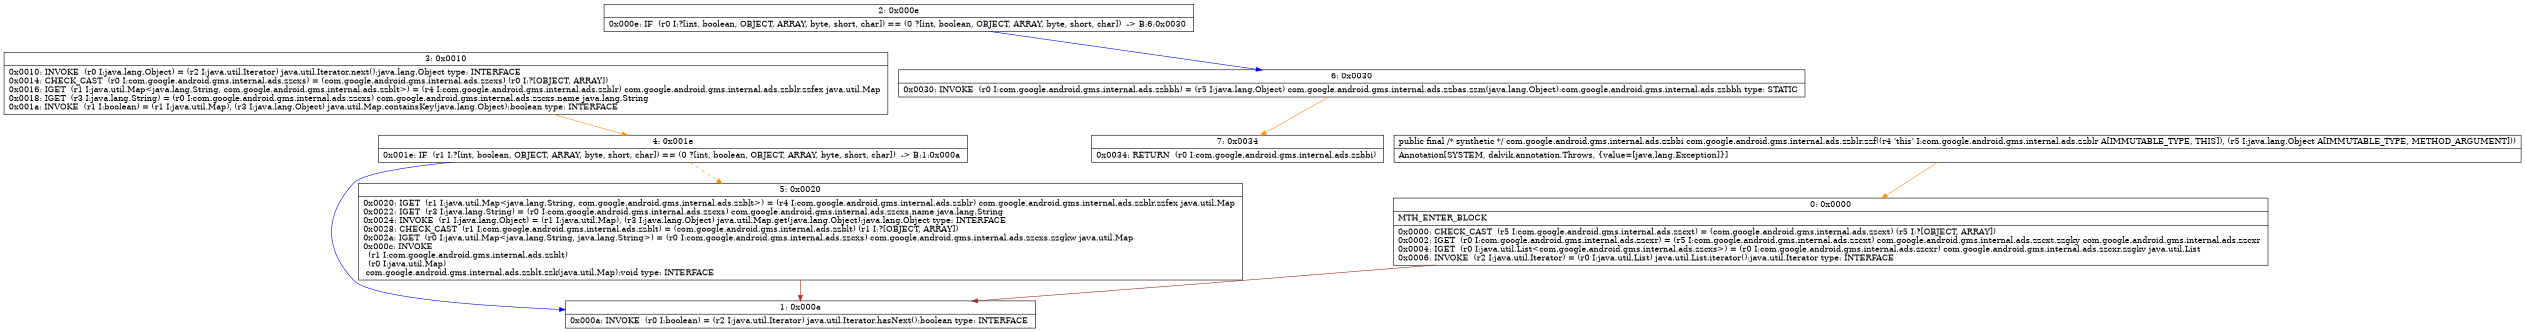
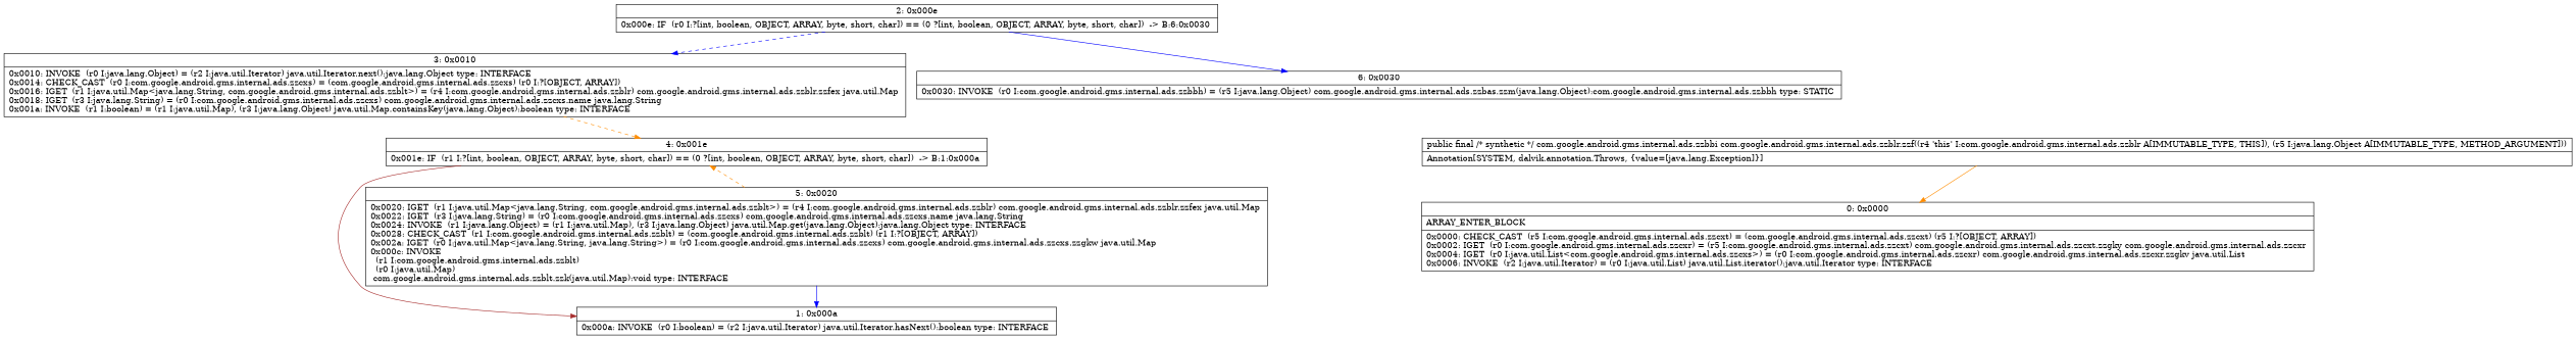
  digraph {
    fontname="DejaVu Serif"
    node [fontname="DejaVu Serif" shape=record]
    edge [color=darkorange fontname="DejaVu Serif"]
-   n1 [label="{0\:\ 0x0000|MTH_ENTER_BLOCK\l|0x0000: CHECK_CAST  (r5 I:com.google.android.gms.internal.ads.zzcxt) = (com.google.android.gms.internal.ads.zzcxt) (r5 I:?[OBJECT, ARRAY]) \l0x0002: IGET  (r0 I:com.google.android.gms.internal.ads.zzcxr) = (r5 I:com.google.android.gms.internal.ads.zzcxt) com.google.android.gms.internal.ads.zzcxt.zzgky com.google.android.gms.internal.ads.zzcxr \l0x0004: IGET  (r0 I:java.util.List\<com.google.android.gms.internal.ads.zzcxs\>) = (r0 I:com.google.android.gms.internal.ads.zzcxr) com.google.android.gms.internal.ads.zzcxr.zzgkv java.util.List \l0x0006: INVOKE  (r2 I:java.util.Iterator) = (r0 I:java.util.List) java.util.List.iterator():java.util.Iterator type: INTERFACE \l}"]
+   n1 [label="{0\:\ 0x0000|ARRAY_ENTER_BLOCK\l|0x0000: CHECK_CAST  (r5 I:com.google.android.gms.internal.ads.zzcxt) = (com.google.android.gms.internal.ads.zzcxt) (r5 I:?[OBJECT, ARRAY]) \l0x0002: IGET  (r0 I:com.google.android.gms.internal.ads.zzcxr) = (r5 I:com.google.android.gms.internal.ads.zzcxt) com.google.android.gms.internal.ads.zzcxt.zzgky com.google.android.gms.internal.ads.zzcxr \l0x0004: IGET  (r0 I:java.util.List\<com.google.android.gms.internal.ads.zzcxs\>) = (r0 I:com.google.android.gms.internal.ads.zzcxr) com.google.android.gms.internal.ads.zzcxr.zzgkv java.util.List \l0x0006: INVOKE  (r2 I:java.util.Iterator) = (r0 I:java.util.List) java.util.List.iterator():java.util.Iterator type: INTERFACE \l}"]
    n2 [label="{1\:\ 0x000a|0x000a: INVOKE  (r0 I:boolean) = (r2 I:java.util.Iterator) java.util.Iterator.hasNext():boolean type: INTERFACE \l}"]
    n3 [label="{2\:\ 0x000e|0x000e: IF  (r0 I:?[int, boolean, OBJECT, ARRAY, byte, short, char]) == (0 ?[int, boolean, OBJECT, ARRAY, byte, short, char])  \-\> B:6:0x0030 \l}"]
    n4 [label="{3\:\ 0x0010|0x0010: INVOKE  (r0 I:java.lang.Object) = (r2 I:java.util.Iterator) java.util.Iterator.next():java.lang.Object type: INTERFACE \l0x0014: CHECK_CAST  (r0 I:com.google.android.gms.internal.ads.zzcxs) = (com.google.android.gms.internal.ads.zzcxs) (r0 I:?[OBJECT, ARRAY]) \l0x0016: IGET  (r1 I:java.util.Map\<java.lang.String, com.google.android.gms.internal.ads.zzblt\>) = (r4 I:com.google.android.gms.internal.ads.zzblr) com.google.android.gms.internal.ads.zzblr.zzfex java.util.Map \l0x0018: IGET  (r3 I:java.lang.String) = (r0 I:com.google.android.gms.internal.ads.zzcxs) com.google.android.gms.internal.ads.zzcxs.name java.lang.String \l0x001a: INVOKE  (r1 I:boolean) = (r1 I:java.util.Map), (r3 I:java.lang.Object) java.util.Map.containsKey(java.lang.Object):boolean type: INTERFACE \l}"]
    n5 [label="{6\:\ 0x0030|0x0030: INVOKE  (r0 I:com.google.android.gms.internal.ads.zzbbh) = (r5 I:java.lang.Object) com.google.android.gms.internal.ads.zzbas.zzm(java.lang.Object):com.google.android.gms.internal.ads.zzbbh type: STATIC \l}"]
    n6 [label="{4\:\ 0x001e|0x001e: IF  (r1 I:?[int, boolean, OBJECT, ARRAY, byte, short, char]) == (0 ?[int, boolean, OBJECT, ARRAY, byte, short, char])  \-\> B:1:0x000a \l}"]
-   n7 [label="{7\:\ 0x0034|0x0034: RETURN  (r0 I:com.google.android.gms.internal.ads.zzbbi) \l}"]
    n8 [label="{5\:\ 0x0020|0x0020: IGET  (r1 I:java.util.Map\<java.lang.String, com.google.android.gms.internal.ads.zzblt\>) = (r4 I:com.google.android.gms.internal.ads.zzblr) com.google.android.gms.internal.ads.zzblr.zzfex java.util.Map \l0x0022: IGET  (r3 I:java.lang.String) = (r0 I:com.google.android.gms.internal.ads.zzcxs) com.google.android.gms.internal.ads.zzcxs.name java.lang.String \l0x0024: INVOKE  (r1 I:java.lang.Object) = (r1 I:java.util.Map), (r3 I:java.lang.Object) java.util.Map.get(java.lang.Object):java.lang.Object type: INTERFACE \l0x0028: CHECK_CAST  (r1 I:com.google.android.gms.internal.ads.zzblt) = (com.google.android.gms.internal.ads.zzblt) (r1 I:?[OBJECT, ARRAY]) \l0x002a: IGET  (r0 I:java.util.Map\<java.lang.String, java.lang.String\>) = (r0 I:com.google.android.gms.internal.ads.zzcxs) com.google.android.gms.internal.ads.zzcxs.zzgkw java.util.Map \l0x000c: INVOKE  \l  (r1 I:com.google.android.gms.internal.ads.zzblt)\l  (r0 I:java.util.Map)\l com.google.android.gms.internal.ads.zzblt.zzk(java.util.Map):void type: INTERFACE \l}"]
    n9 [label="{public final \/* synthetic *\/ com.google.android.gms.internal.ads.zzbbi com.google.android.gms.internal.ads.zzblr.zzf((r4 'this' I:com.google.android.gms.internal.ads.zzblr A[IMMUTABLE_TYPE, THIS]), (r5 I:java.lang.Object A[IMMUTABLE_TYPE, METHOD_ARGUMENT]))  | Annotation[SYSTEM, dalvik.annotation.Throws, \{value=[java.lang.Exception]\}]\l}"]
-   n1 -> n2 [color=brown]
+   n3 -> n4 [color=blue style=dashed]
    n3 -> n5 [color=blue]
-   n4 -> n6
-   n5 -> n7
-   n6 -> n2 [color=blue]
-   n6 -> n8 [style=dashed]
-   n8 -> n2 [color=brown]
+   n4 -> n6 [style=dashed]
+   n6 -> n2 [color=brown]
+   n8 -> n6 [style=dashed]
+   n8 -> n2 [color=blue]
    n9 -> n1
  }
